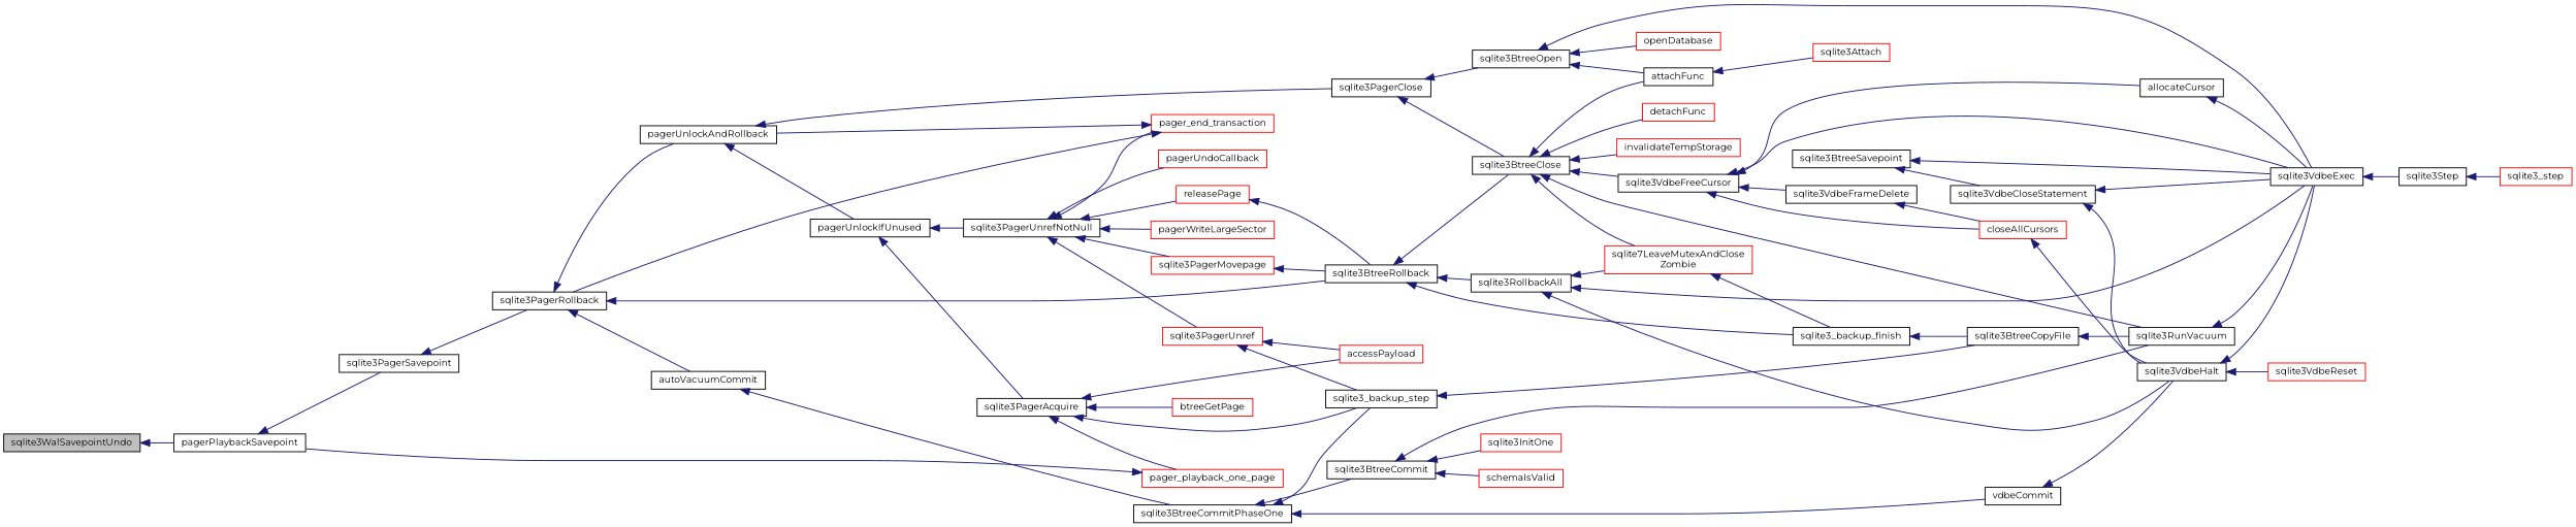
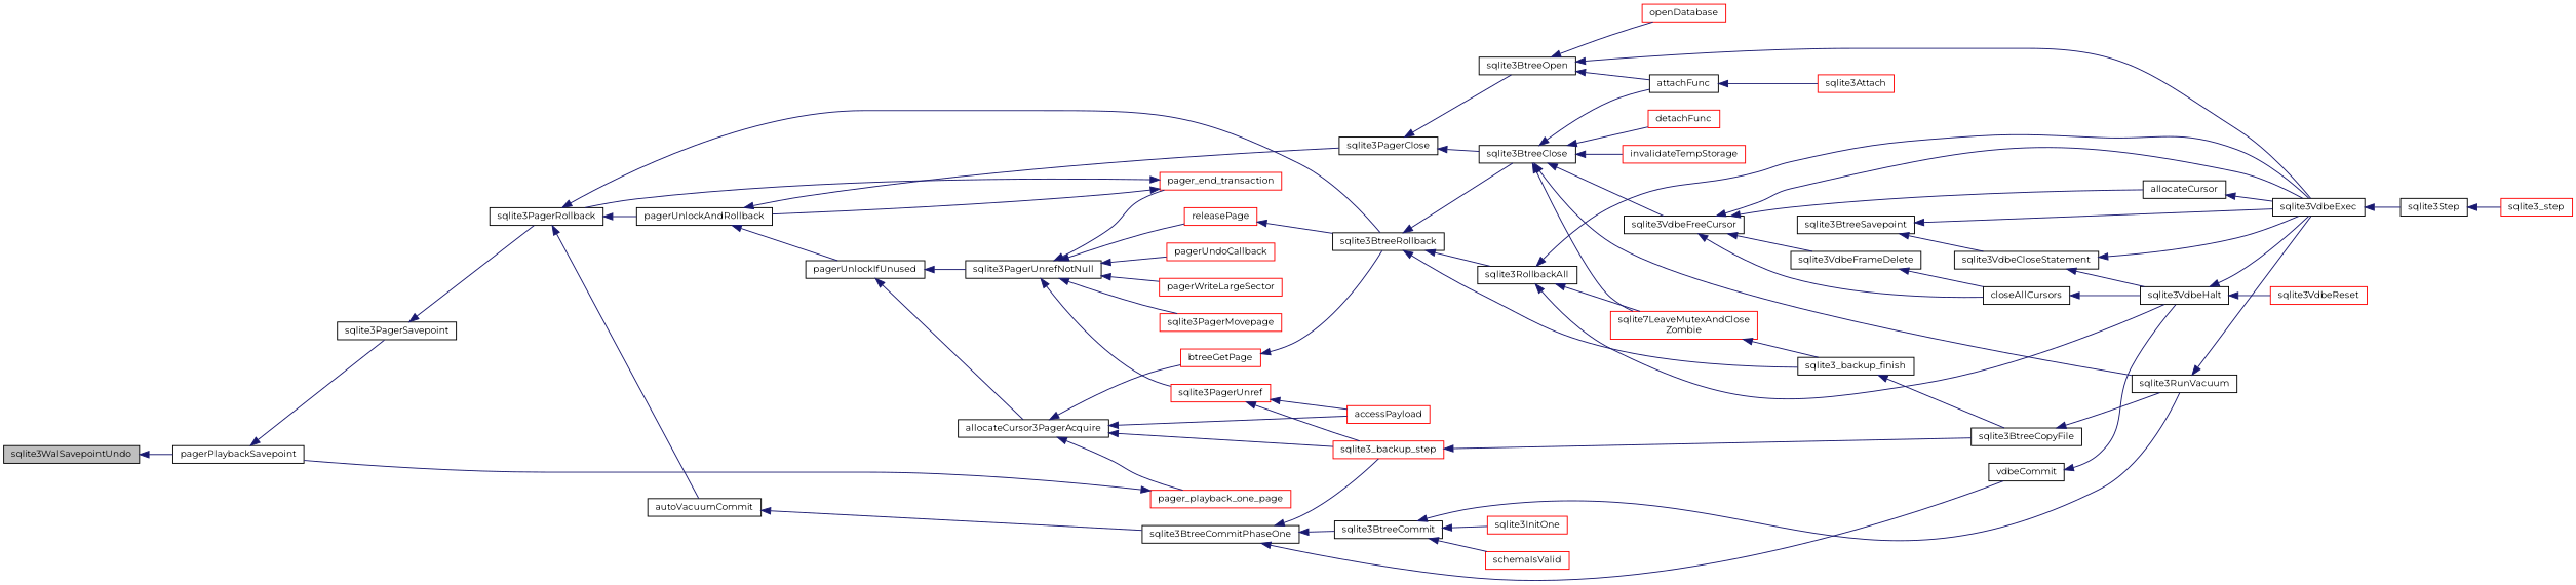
  digraph {
    fontname=Montserrat
    rankdir=LR
    node [color=black fillcolor=white fontname=Montserrat fontsize=10 shape=record style=filled]
    edge [color=midnightblue dir=back fontname=Montserrat fontsize=10 labelfontname=FreeSans labelfontsize=10 style=solid]
    n1 [fillcolor=grey75 fontcolor=black height=0.2 label=sqlite3WalSavepointUndo width=0.4]
    n2 [height=0.2 label=pagerPlaybackSavepoint width=0.4]
    n3 [height=0.2 label=sqlite3PagerSavepoint width=0.4]
    n4 [height=0.2 label=sqlite3PagerRollback width=0.4]
    n5 [height=0.2 label=pagerUnlockAndRollback width=0.4]
    n6 [height=0.2 label=sqlite3BtreeRollback width=0.4]
    n7 [height=0.2 label=autoVacuumCommit width=0.4]
    n8 [height=0.2 label=sqlite3BtreeSavepoint width=0.4]
    n9 [height=0.2 label=sqlite3VdbeExec width=0.4]
    n10 [height=0.2 label=sqlite3VdbeCloseStatement width=0.4]
    n11 [height=0.2 label=sqlite3PagerClose width=0.4]
    n12 [height=0.2 label=pagerUnlockIfUnused width=0.4]
    n13 [height=0.2 label=sqlite3BtreeClose width=0.4]
    n14 [height=0.2 label=sqlite3_backup_finish width=0.4]
    n15 [height=0.2 label=sqlite3RollbackAll width=0.4]
    n16 [height=0.2 label=sqlite3BtreeCommitPhaseOne width=0.4]
    n17 [height=0.2 label=sqlite3BtreeOpen width=0.4]
-   n18 [height=0.2 label=sqlite3PagerAcquire width=0.4]
+   n18 [height=0.2 label=allocateCursor3PagerAcquire width=0.4]
    n19 [height=0.2 label=sqlite3PagerUnrefNotNull width=0.4]
    n20 [height=0.2 label=attachFunc width=0.4]
    n21 [color=red height=0.2 label=openDatabase width=0.4]
    n22 [height=0.2 label=sqlite3VdbeFreeCursor width=0.4]
    n23 [color=red height=0.2 label=detachFunc width=0.4]
    n24 [color=red height=0.2 label=invalidateTempStorage width=0.4]
    n25 [height=0.2 label=sqlite3RunVacuum width=0.4]
    n26 [color=red height=0.2 label="sqlite7LeaveMutexAndClose\lZombie" width=0.4]
    n27 [height=0.2 label=sqlite3Step width=0.4]
    n28 [color=red height=0.2 label=sqlite3Attach width=0.4]
    n29 [color=red height=0.2 label=sqlite3_step width=0.4]
    n30 [height=0.2 label=sqlite3VdbeFrameDelete width=0.4]
-   n31 [color=red height=0.2 label=closeAllCursors width=0.4]
+   n31 [height=0.2 label=closeAllCursors width=0.4]
    n32 [height=0.2 label=allocateCursor width=0.4]
    n33 [height=0.2 label=sqlite3VdbeHalt width=0.4]
    n34 [color=red height=0.2 label=sqlite3VdbeReset width=0.4]
    n35 [height=0.2 label=sqlite3BtreeCopyFile width=0.4]
    n36 [color=red height=0.2 label=pager_playback_one_page width=0.4]
    n37 [color=red height=0.2 label=btreeGetPage width=0.4]
    n38 [color=red height=0.2 label=accessPayload width=0.4]
-   n39 [height=0.2 label=sqlite3_backup_step width=0.4]
+   n39 [color=red height=0.2 label=sqlite3_backup_step width=0.4]
    n40 [color=red height=0.2 label=pager_end_transaction width=0.4]
    n41 [color=red height=0.2 label=pagerUndoCallback width=0.4]
    n42 [color=red height=0.2 label=sqlite3PagerUnref width=0.4]
    n43 [color=red height=0.2 label=pagerWriteLargeSector width=0.4]
    n44 [color=red height=0.2 label=sqlite3PagerMovepage width=0.4]
    n45 [color=red height=0.2 label=releasePage width=0.4]
    n46 [height=0.2 label=sqlite3BtreeCommit width=0.4]
    n47 [height=0.2 label=vdbeCommit width=0.4]
    n48 [color=red height=0.2 label=sqlite3InitOne width=0.4]
    n49 [color=red height=0.2 label=schemaIsValid width=0.4]
    n1 -> n2
    n2 -> n3
    n3 -> n4
    n4 -> n5
    n4 -> n6
    n4 -> n7
    n5 -> n11
    n5 -> n12
    n6 -> n13
    n6 -> n14
    n6 -> n15
    n7 -> n16
    n8 -> n9
    n8 -> n10
    n9 -> n27
    n10 -> n9
    n10 -> n33
    n11 -> n13
    n11 -> n17
    n12 -> n18
    n12 -> n19
    n13 -> n20
    n13 -> n22
    n13 -> n23
    n13 -> n24
    n13 -> n25
    n13 -> n26
    n14 -> n35
    n15 -> n9
    n15 -> n26
    n15 -> n33
    n16 -> n39
    n16 -> n46
    n16 -> n47
    n17 -> n9
    n17 -> n20
    n17 -> n21
    n18 -> n36
    n18 -> n37
    n18 -> n38
    n18 -> n39
    n19 -> n40
    n19 -> n41
    n19 -> n42
    n19 -> n43
    n19 -> n44
    n19 -> n45
    n20 -> n28
    n22 -> n9
    n22 -> n30
    n22 -> n31
    n22 -> n32
    n25 -> n9
    n26 -> n14
    n27 -> n29
    n30 -> n31
    n31 -> n33
    n32 -> n9
    n33 -> n9
    n33 -> n34
    n35 -> n25
    n36 -> n2
-   n44 -> n6
+   n37 -> n6
    n39 -> n35
    n40 -> n4
    n40 -> n5
    n42 -> n38
    n42 -> n39
    n45 -> n6
    n46 -> n25
    n46 -> n48
    n46 -> n49
    n47 -> n33
  }
